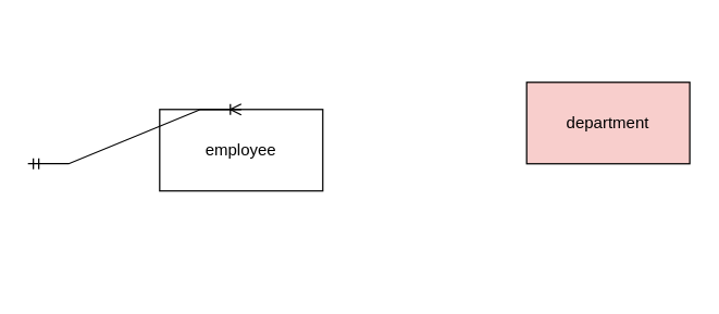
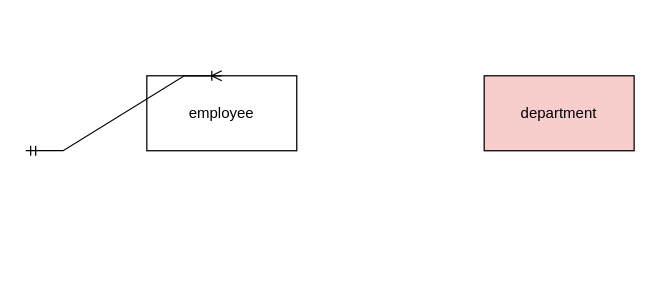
  <mxCell id="0" />
  <mxCell id="1" parent="0" />
- <mxCell id="2" value="employee" style="rounded=0;whiteSpace=wrap;html=1;" vertex="1" parent="1"><mxGeometry x="117" y="80" width="120" height="60" as="geometry" /></mxCell>
+ <mxCell id="2" value="employee" style="rounded=0;whiteSpace=wrap;html=1;" vertex="1" parent="1"><mxGeometry x="117" y="60" width="120" height="60" as="geometry" /></mxCell>
  <mxCell id="3" value="department" style="rounded=0;whiteSpace=wrap;html=1;fillColor=#f8cecc;" vertex="1" parent="1"><mxGeometry x="387" y="60" width="120" height="60" as="geometry" /></mxCell>
  <mxCell id="4" value="" style="edgeStyle=entityRelationEdgeStyle;fontSize=12;html=1;endArrow=ERoneToMany;startArrow=ERmandOne;rounded=0;exitX=0.442;exitY=1.017;exitDx=0;exitDy=0;exitPerimeter=0;entryX=0.5;entryY=0;entryDx=0;entryDy=0;" edge="1" parent="1" target="2"><mxGeometry width="100" height="100" relative="1" as="geometry"><mxPoint x="20.04" y="120" as="sourcePoint" /><mxPoint x="27" y="58.98" as="targetPoint" /><Array as="points"><mxPoint x="147" y="208.98" /><mxPoint x="67" y="20" /><mxPoint x="97" y="98.98" /><mxPoint x="157" y="188.98" /></Array></mxGeometry></mxCell>
